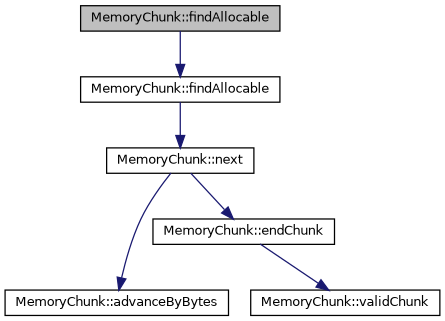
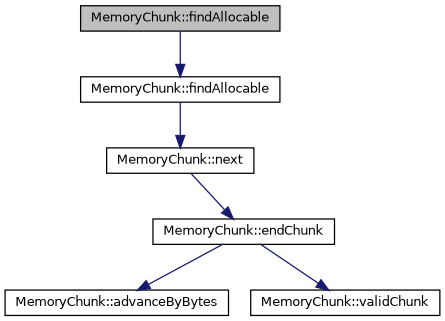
  digraph {
    rankdir=TB
    node [color=black fillcolor=white fontname=Helvetica fontsize=10 shape=record style=filled]
    edge [color=midnightblue fontname=Helvetica fontsize=10 labelfontname=Helvetica labelfontsize=10 style=solid]
    n1 [fillcolor=grey75 fontcolor=black height=0.2 label="MemoryChunk::findAllocable" width=0.4]
    n2 [height=0.2 label="MemoryChunk::findAllocable" width=0.4]
    n3 [height=0.2 label="MemoryChunk::next" width=0.4]
    n4 [height=0.2 label="MemoryChunk::endChunk" width=0.4]
    n5 [height=0.2 label="MemoryChunk::advanceByBytes" width=0.4]
    n6 [height=0.2 label="MemoryChunk::validChunk" width=0.4]
    n1 -> n2
    n2 -> n3
    n3 -> n4
-   n3 -> n5
+   n4 -> n5
    n4 -> n6
  }
